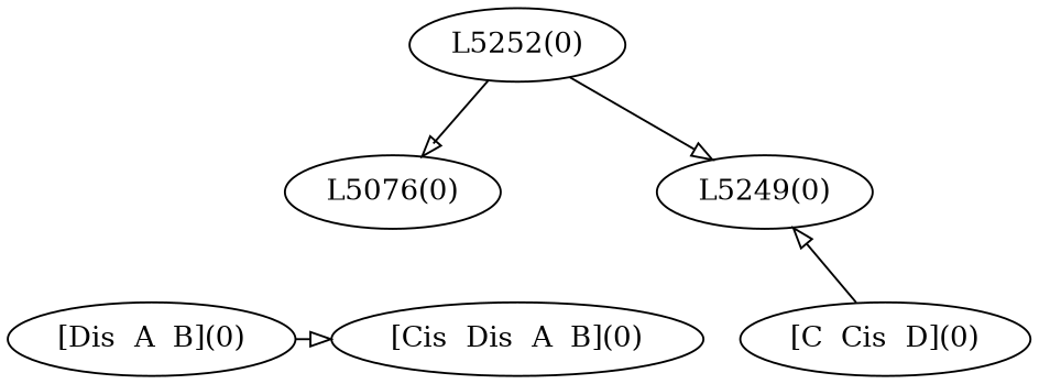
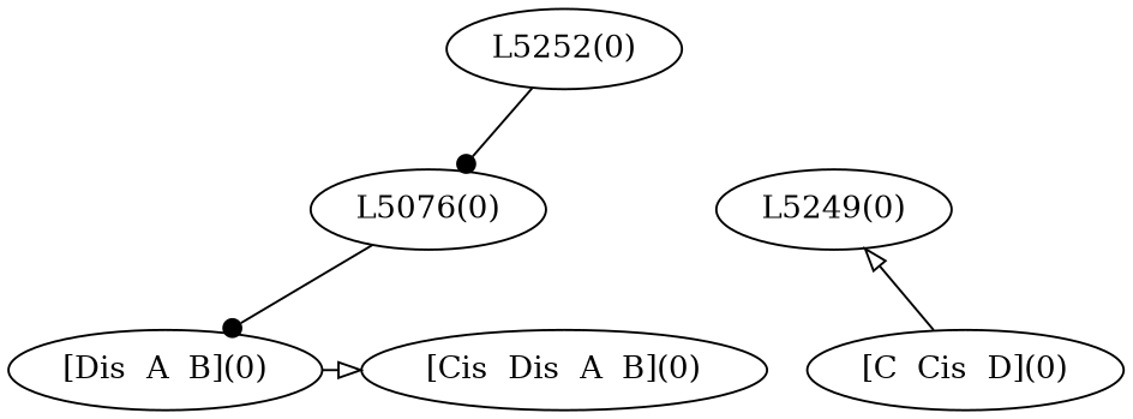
  digraph {
    edge [arrowhead=onormal]
    "L5252(0)"
    "L5076(0)"
    "L5249(0)"
    "[Cis  Dis  A  B](0)"
    "[Dis  A  B](0)"
    "[C  Cis  D](0)"
    subgraph sub_1 {
      rank=min
      "L5252(0)"
    }
    subgraph sub_2 {
      rank=same
      "L5076(0)"
      "L5249(0)"
    }
    subgraph sub_3 {
      rank=max
      "[Cis  Dis  A  B](0)"
      "[Dis  A  B](0)"
      "[C  Cis  D](0)"
    }
-   "L5252(0)" -> "L5076(0)"
-   "L5252(0)" -> "L5249(0)"
+   "L5252(0)" -> "L5076(0)" [arrowhead=dot]
+   "L5076(0)" -> "[Dis  A  B](0)" [arrowhead=dot]
    "[Dis  A  B](0)" -> "[Cis  Dis  A  B](0)"
    "[C  Cis  D](0)" -> "L5249(0)"
  }
